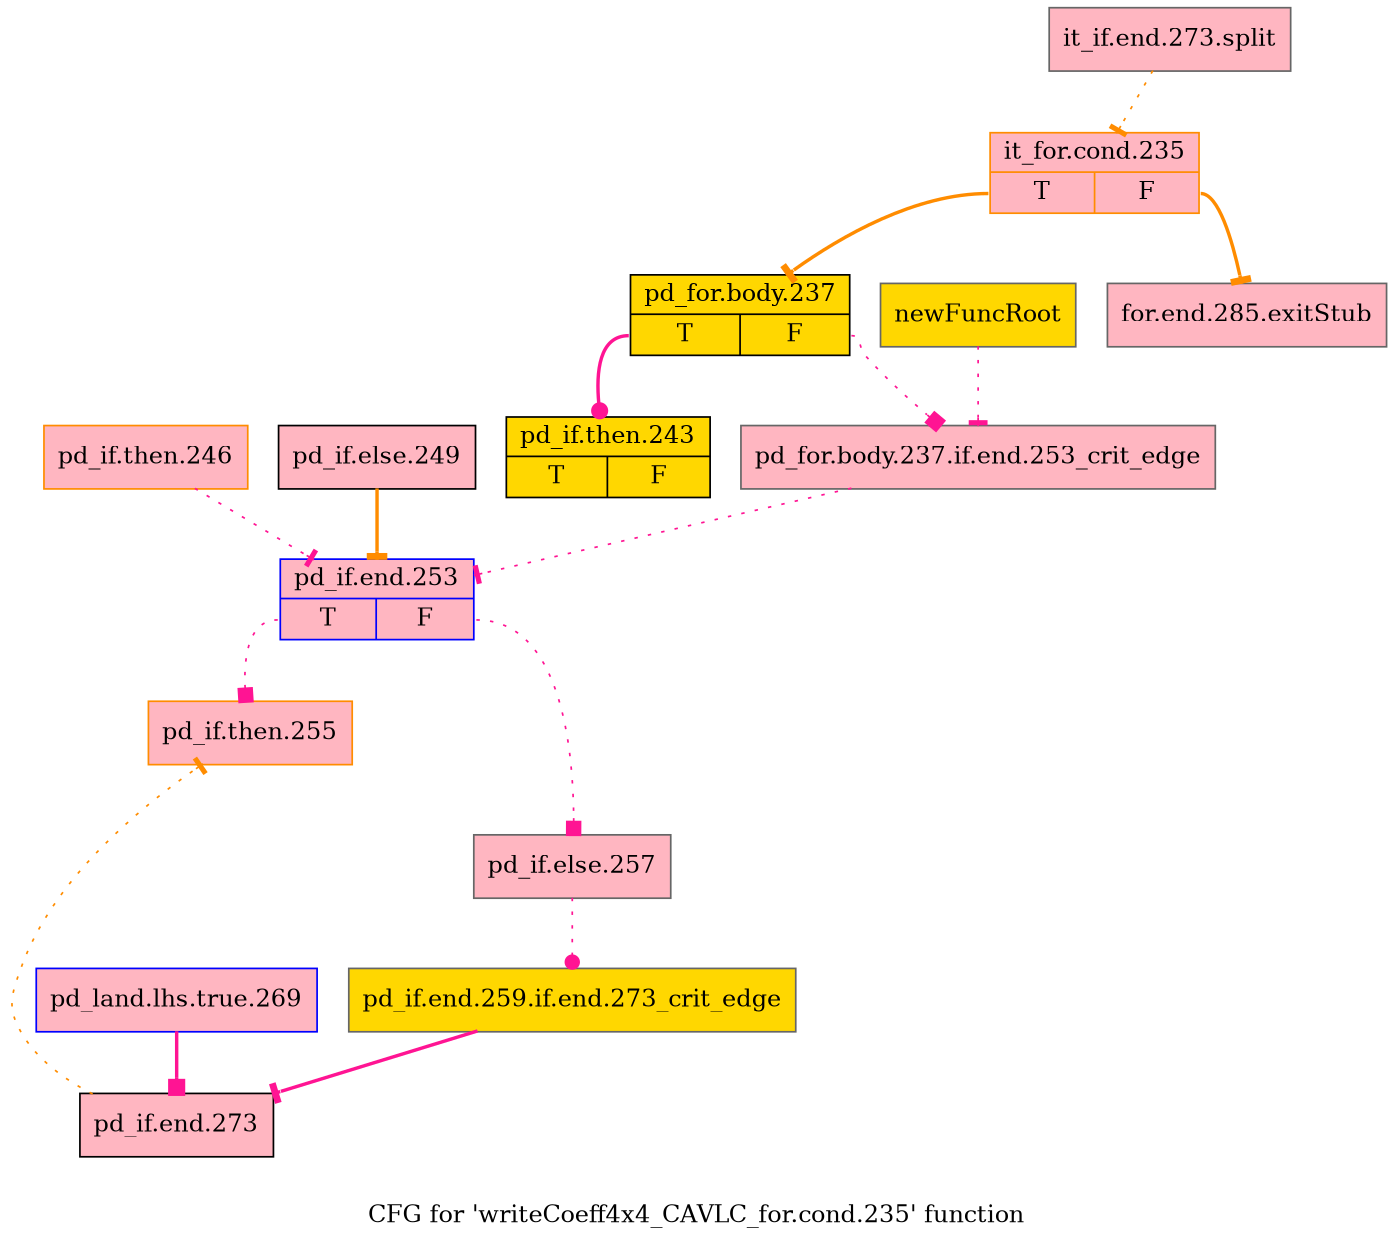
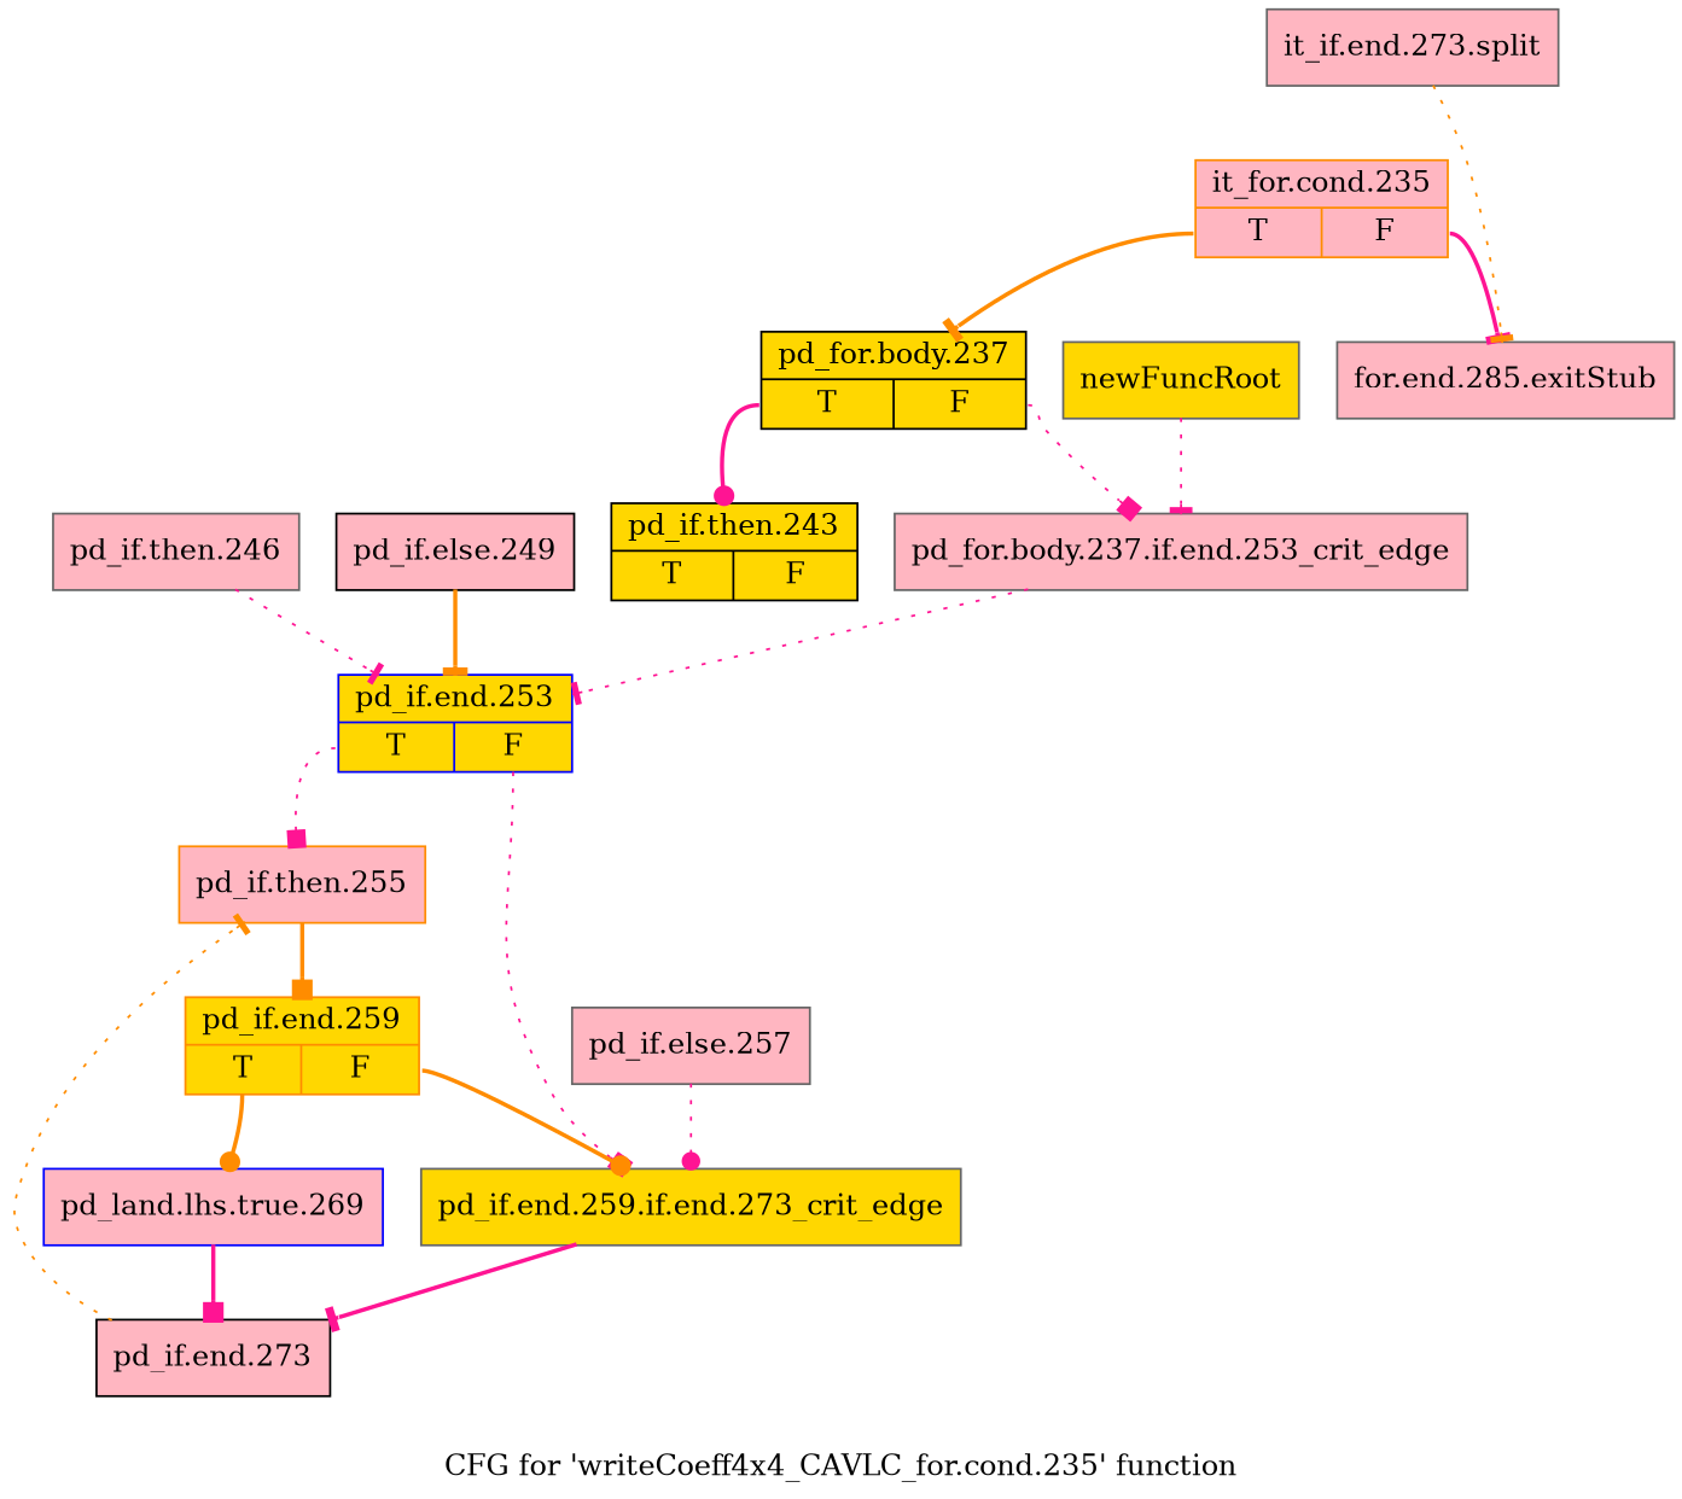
  digraph {
    label="CFG for 'writeCoeff4x4_CAVLC_for.cond.235' function"
    node [color=gray40 fillcolor=lightpink shape=record style=filled]
    edge [arrowhead=tee color=deeppink style=dotted]
    n1 [fillcolor=gold label="{newFuncRoot}"]
    n2 [label="{pd_for.body.237.if.end.253_crit_edge}"]
    n3 [color=darkorange label="{it_for.cond.235|{<s0>T|<s1>F}}"]
    n4 [label="{for.end.285.exitStub}"]
    n5 [color=black fillcolor=gold label="{pd_for.body.237|{<s0>T|<s1>F}}"]
    n6 [color=black fillcolor=gold label="{pd_if.then.243|{<s0>T|<s1>F}}"]
-   n7 [color=blue label="{pd_if.end.253|{<s0>T|<s1>F}}"]
-   n8 [color=darkorange label="{pd_if.then.246}"]
+   n7 [color=blue fillcolor=gold label="{pd_if.end.253|{<s0>T|<s1>F}}"]
+   n8 [label="{pd_if.then.246}"]
    n9 [color=black label="{pd_if.else.249}"]
    n10 [color=darkorange label="{pd_if.then.255}"]
    n11 [label="{pd_if.else.257}"]
+   n12 [color=darkorange fillcolor=gold label="{pd_if.end.259|{<s0>T|<s1>F}}"]
    n13 [fillcolor=gold label="{pd_if.end.259.if.end.273_crit_edge}"]
    n14 [color=blue label="{pd_land.lhs.true.269}"]
    n15 [color=black label="{pd_if.end.273}"]
    n16 [label="{it_if.end.273.split}"]
    n1 -> n2
    n2 -> n7
-   n3 -> n4 [color=darkorange style=bold tailport=s1]
+   n3 -> n4 [style=bold tailport=s1]
    n3 -> n5 [color=darkorange style=bold tailport=s0]
    n5 -> n2 [arrowhead=box tailport=s1]
    n5 -> n6 [arrowhead=dot style=bold tailport=s0]
    n7 -> n10 [arrowhead=box tailport=s0]
-   n7 -> n11 [arrowhead=box tailport=s1]
+   n7 -> n13 [arrowhead=box tailport=s1]
    n8 -> n7
    n9 -> n7 [color=darkorange style=bold]
+   n10 -> n12 [arrowhead=box color=darkorange style=bold]
    n11 -> n13 [arrowhead=dot]
+   n12 -> n13 [arrowhead=dot color=darkorange style=bold tailport=s1]
+   n12 -> n14 [arrowhead=dot color=darkorange style=bold tailport=s0]
    n13 -> n15 [style=bold]
    n14 -> n15 [arrowhead=box style=bold]
    n15 -> n10 [color=darkorange]
-   n16 -> n3 [color=darkorange]
+   n16 -> n4 [color=darkorange]
  }
